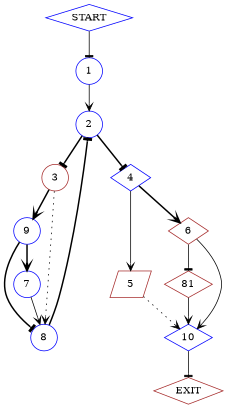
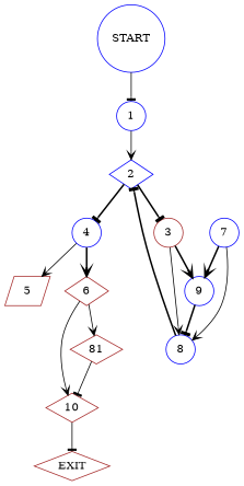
  digraph {
    node [color=blue shape=circle]
    edge [arrowhead=vee style=solid]
-   n1 [label=START shape=diamond]
+   n1 [label=START]
    1
-   2
+   2 [shape=diamond]
    n4 [color=brown label=EXIT shape=diamond]
    3 [color=brown]
-   4 [shape=diamond]
+   4
    8
    9
    5 [color=brown shape=parallelogram]
    6 [color=brown shape=diamond]
    7
-   10 [shape=diamond]
+   10 [color=brown shape=diamond]
    n13 [color=brown label=81 shape=diamond]
    n1 -> 1 [arrowhead=tee]
    1 -> 2
    2 -> 3 [arrowhead=tee style=bold]
    2 -> 4 [arrowhead=tee style=bold]
-   3 -> 8 [style=dotted]
+   3 -> 8
    3 -> 9 [style=bold]
    4 -> 5
    4 -> 6 [style=bold]
    8 -> 2 [arrowhead=tee style=bold]
    9 -> 8 [arrowhead=tee style=bold]
-   5 -> 10 [style=dotted]
    6 -> 10
-   6 -> n13 [arrowhead=tee]
+   6 -> n13
    7 -> 8
-   9 -> 7 [style=bold]
+   7 -> 9 [style=bold]
    10 -> n4 [arrowhead=tee]
-   n13 -> 10
+   n13 -> 10 [arrowhead=tee]
  }
